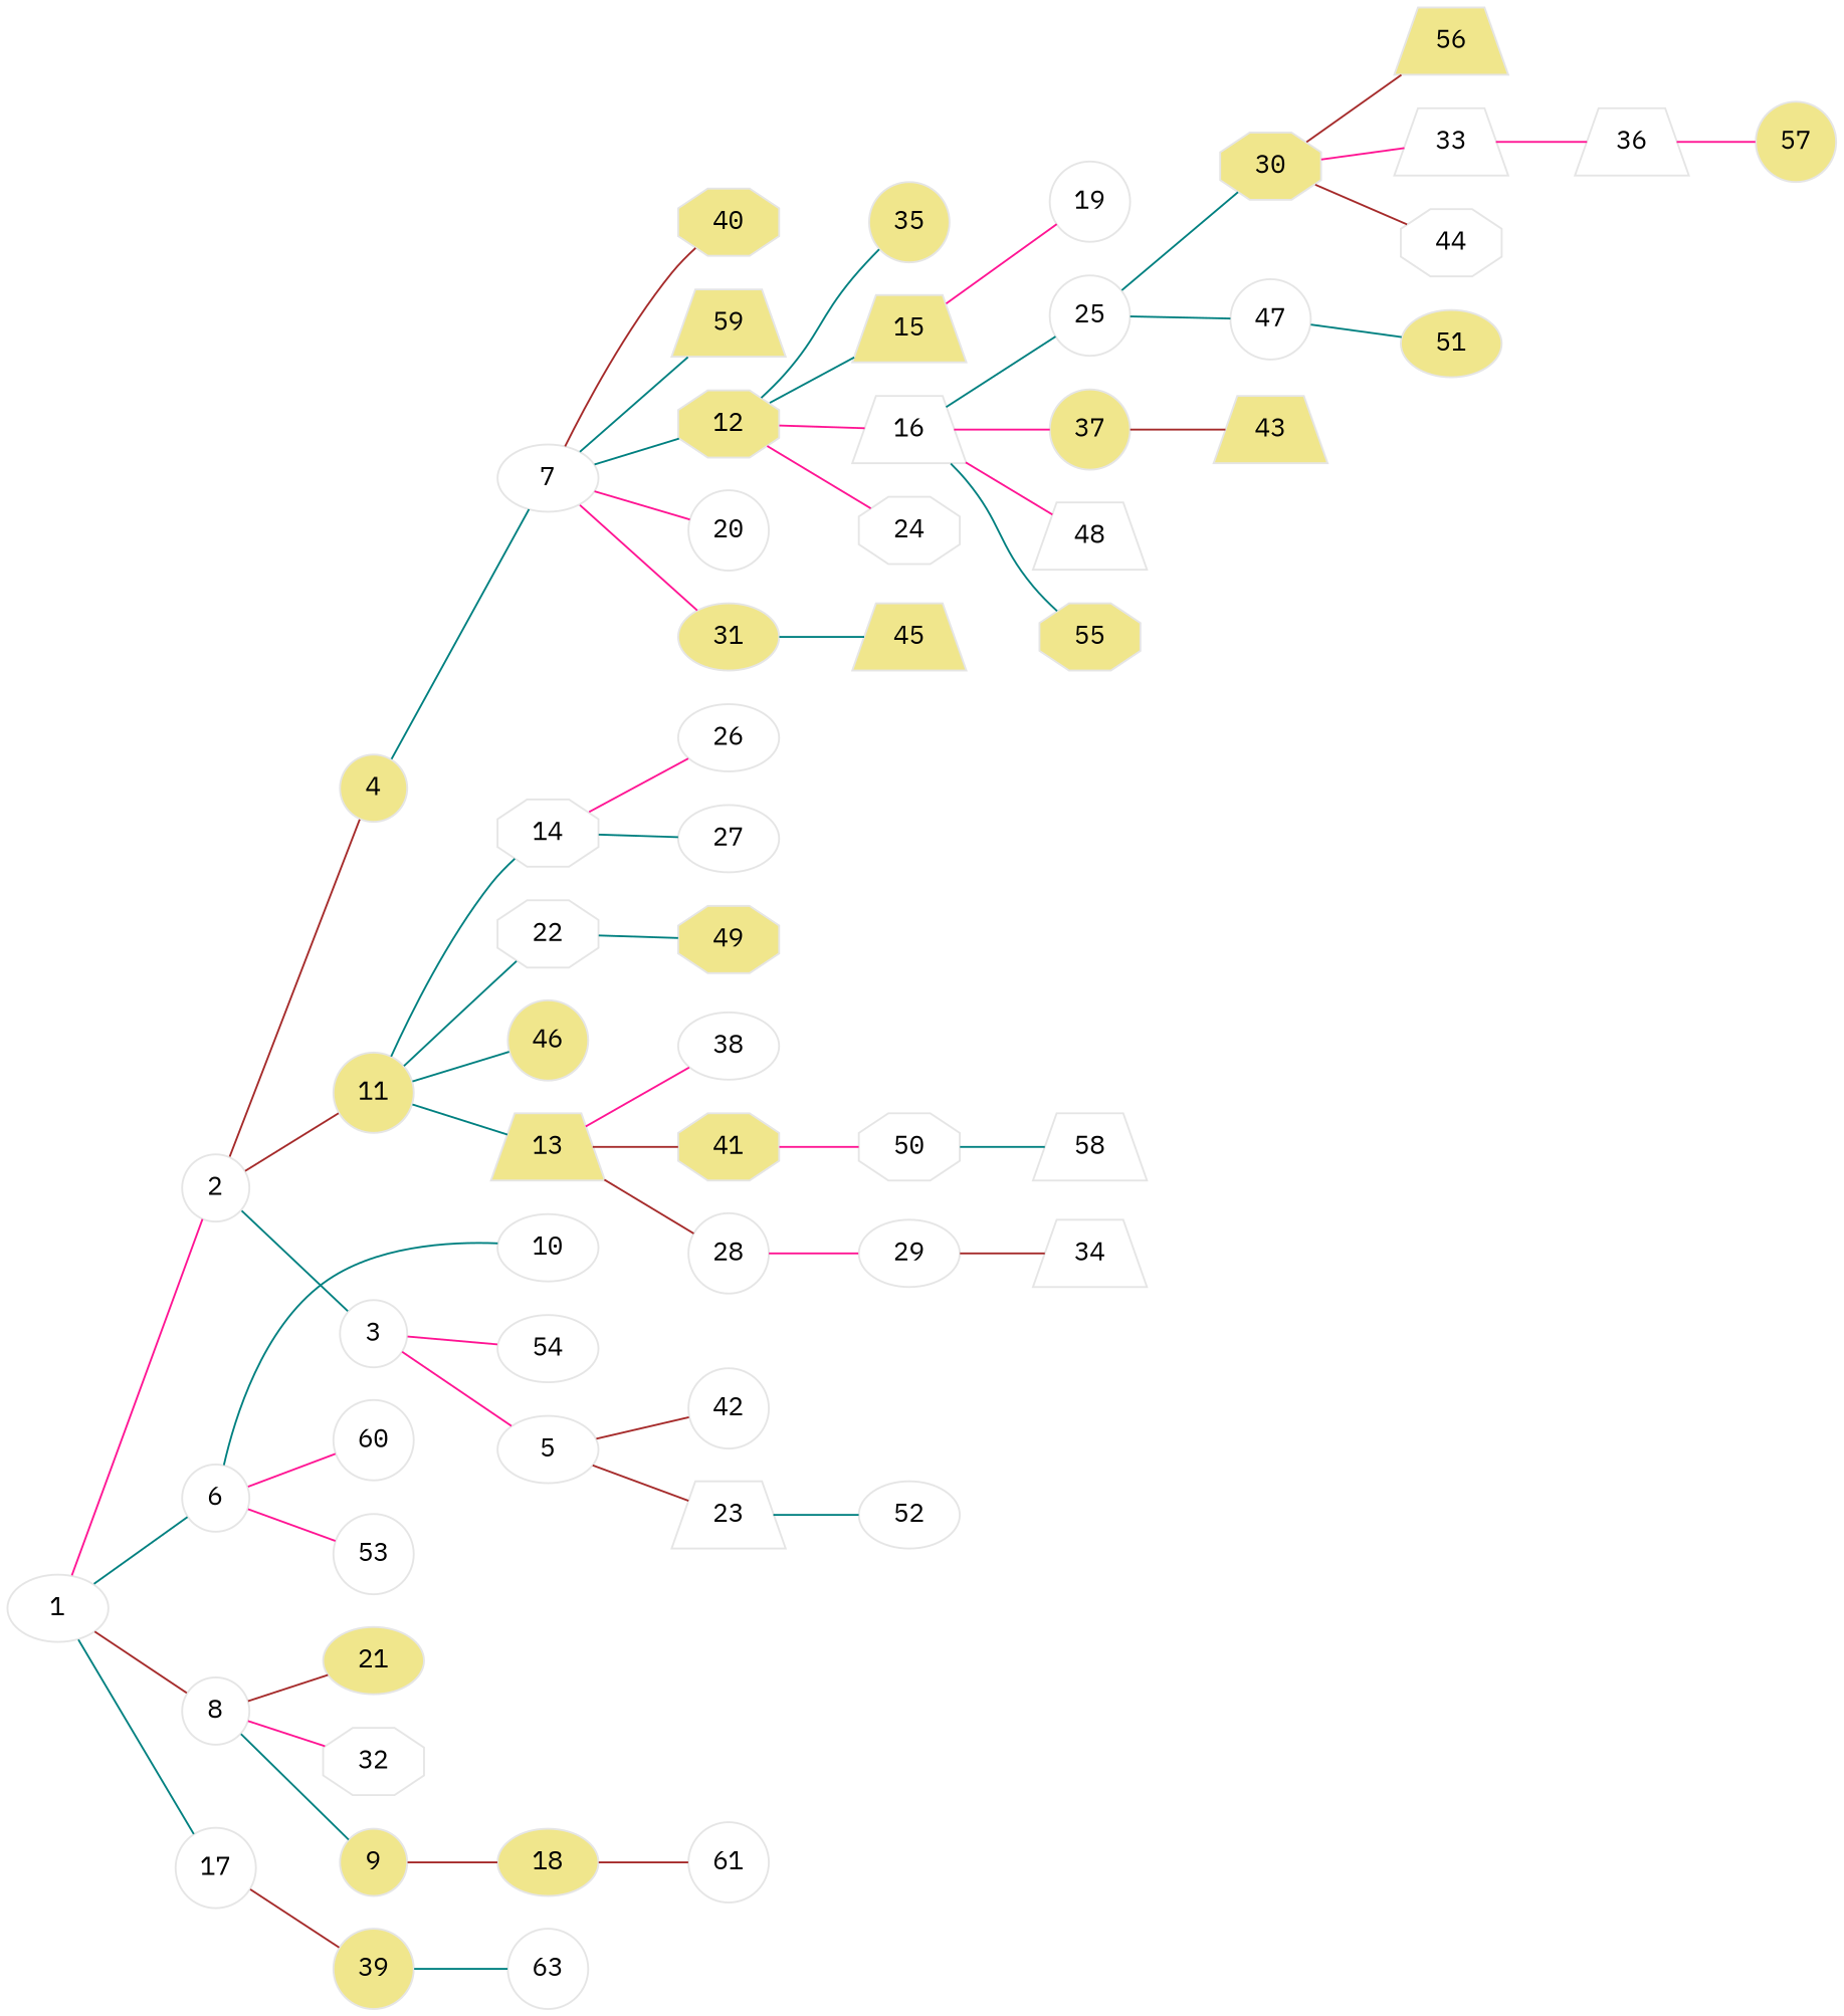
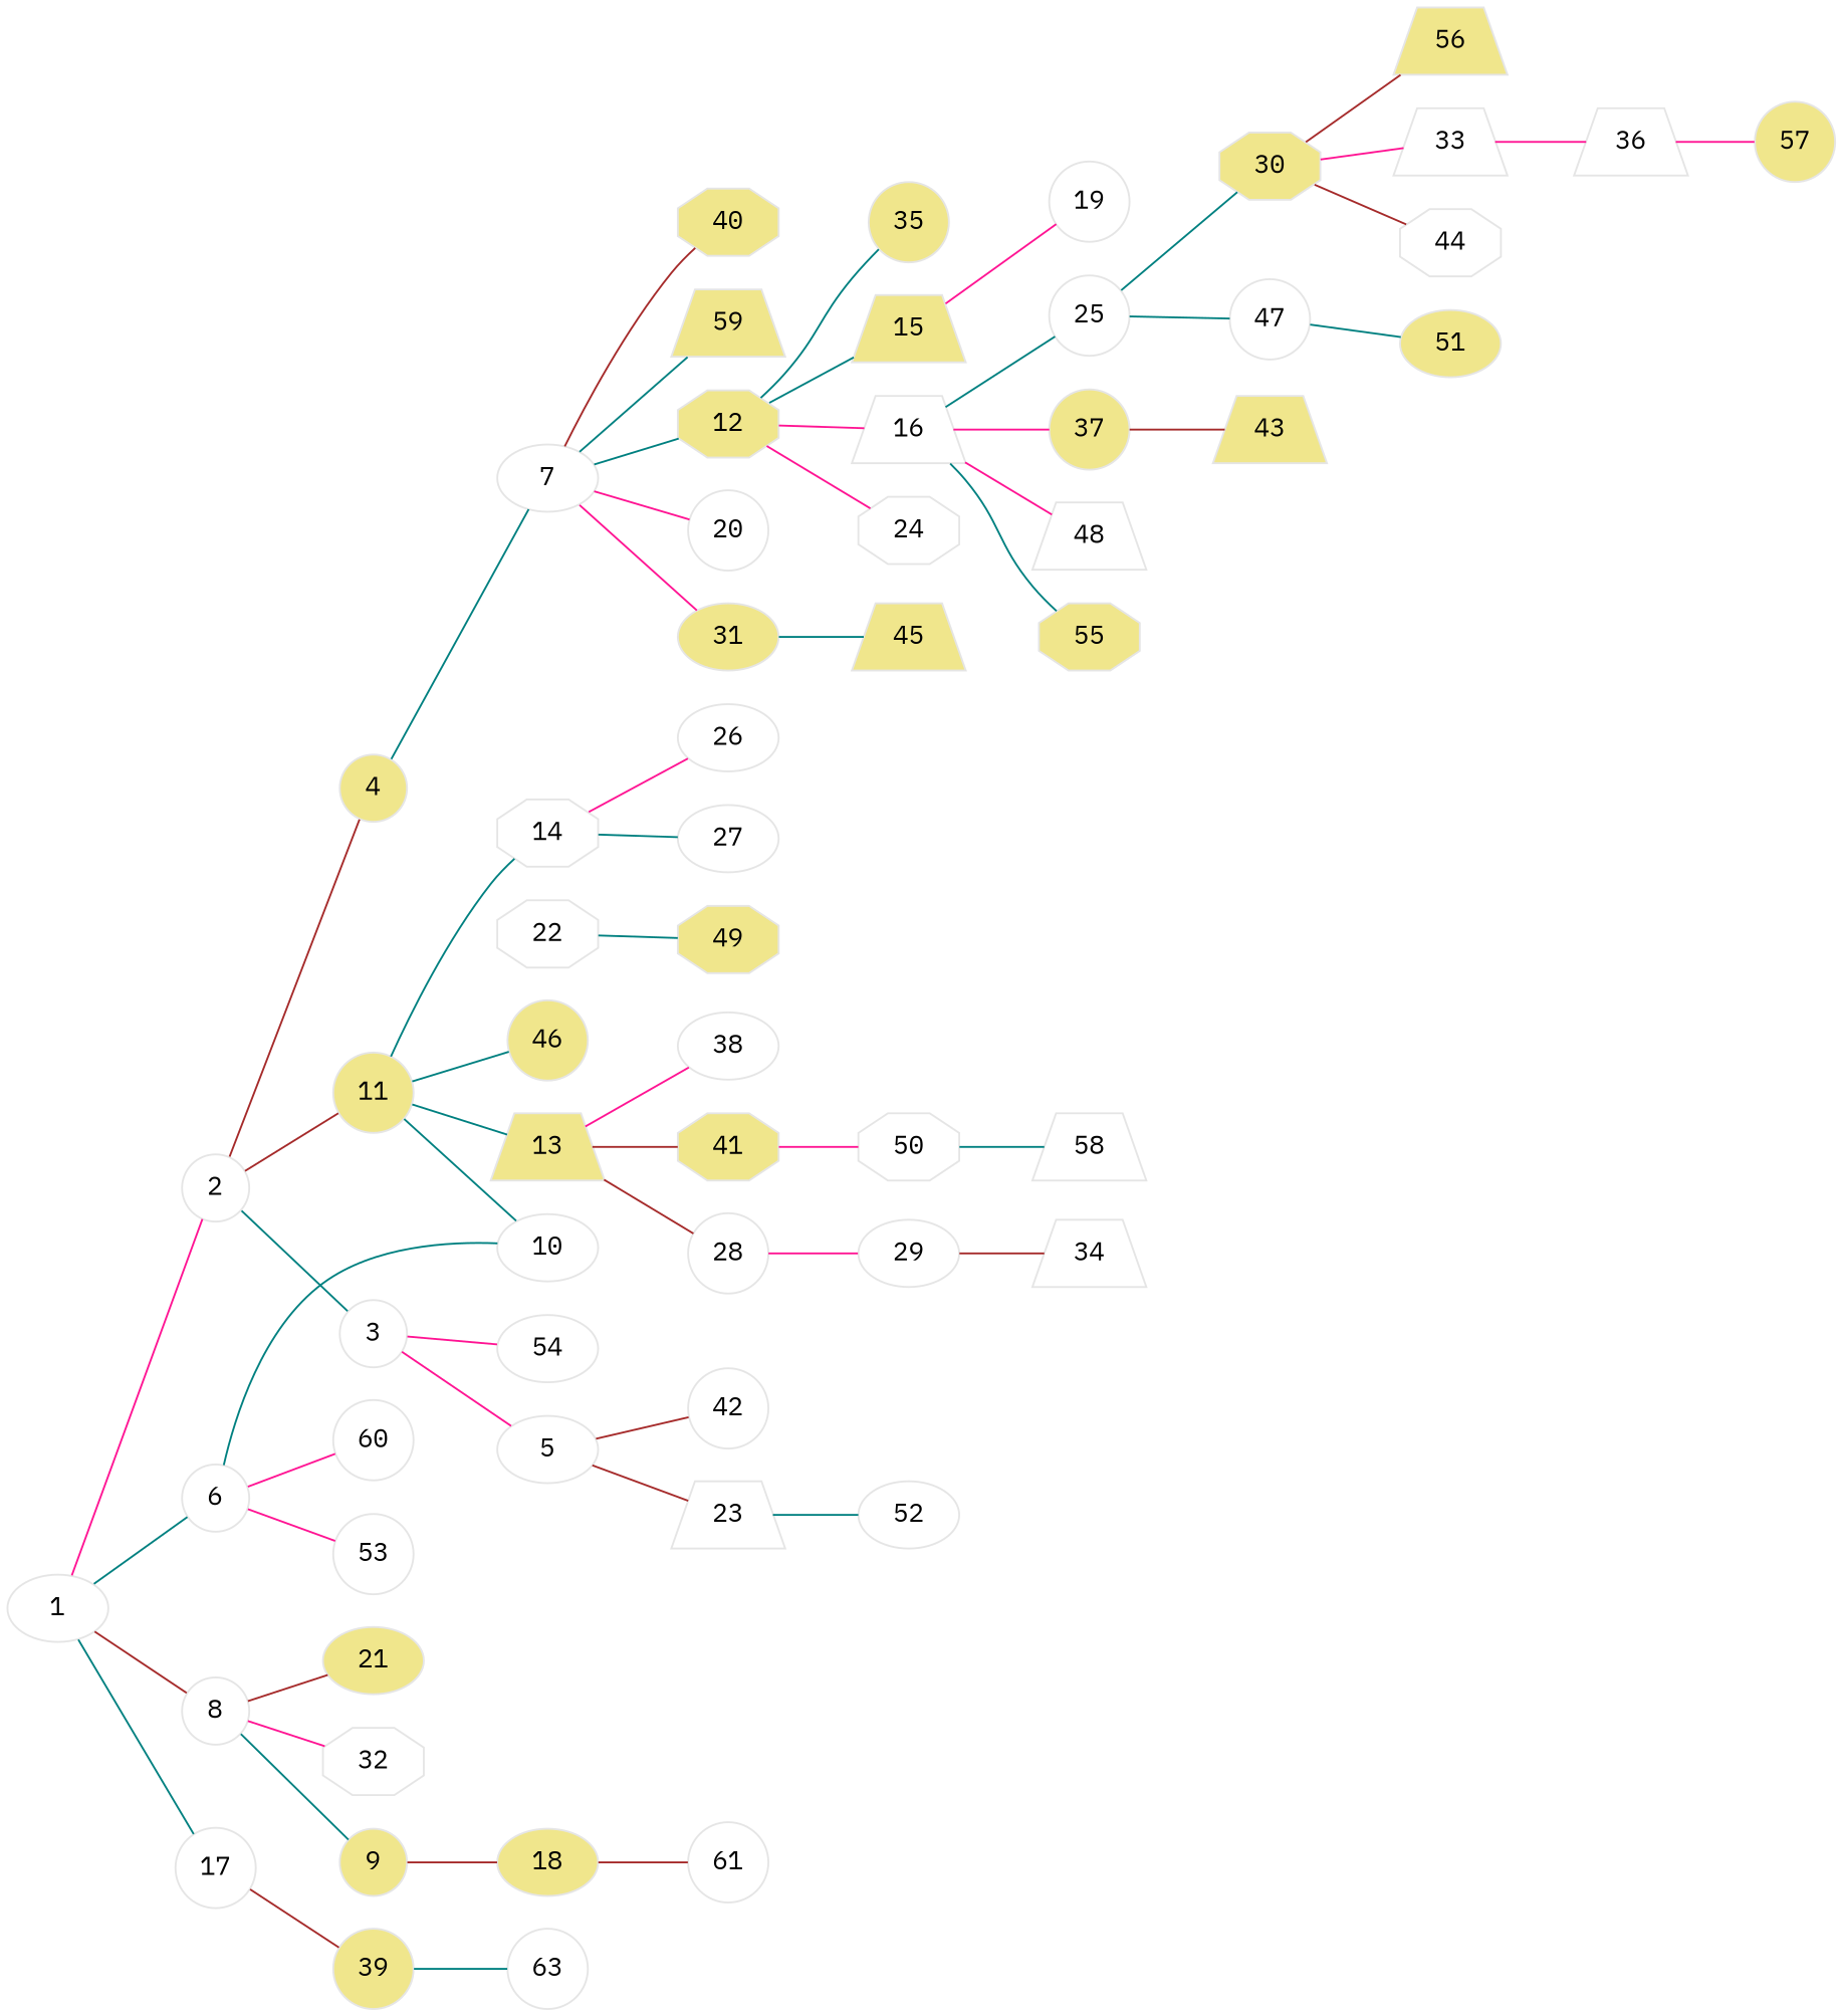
  graph {
    fontname="IBM Plex Mono"
    rankdir=LR
    node [color=gray90 fillcolor=white fontname="IBM Plex Mono" shape=circle style=filled]
    edge [color=teal fontname="IBM Plex Mono"]
    1 [shape=ellipse]
    2
    6
    8
    17
    3
    4 [fillcolor=khaki]
    11 [fillcolor=khaki]
    10 [shape=ellipse]
    53
    60
    9 [fillcolor=khaki]
    21 [fillcolor=khaki shape=ellipse]
    32 [shape=octagon]
    39 [fillcolor=khaki]
    5 [shape=ellipse]
    54 [shape=ellipse]
    7 [shape=ellipse]
    13 [fillcolor=khaki shape=trapezium]
    14 [shape=octagon]
    22 [shape=octagon]
    46 [fillcolor=khaki]
    23 [shape=trapezium]
    42
    12 [fillcolor=khaki shape=octagon]
    20
    31 [fillcolor=khaki shape=ellipse]
    40 [fillcolor=khaki shape=octagon]
    59 [fillcolor=khaki shape=trapezium]
    52 [shape=ellipse]
    15 [fillcolor=khaki shape=trapezium]
    16 [shape=trapezium]
    24 [shape=octagon]
    35 [fillcolor=khaki]
    45 [fillcolor=khaki shape=trapezium]
    18 [fillcolor=khaki shape=ellipse]
    61
    28
    38 [shape=ellipse]
    41 [fillcolor=khaki shape=octagon]
    26 [shape=ellipse]
    27 [shape=ellipse]
    49 [fillcolor=khaki shape=octagon]
    19
    25
    37 [fillcolor=khaki]
    48 [shape=trapezium]
    55 [fillcolor=khaki shape=octagon]
    29 [shape=ellipse]
    50 [shape=octagon]
    30 [fillcolor=khaki shape=octagon]
    47
    43 [fillcolor=khaki shape=trapezium]
    63
    33 [shape=trapezium]
    44 [shape=octagon]
    56 [fillcolor=khaki shape=trapezium]
    51 [fillcolor=khaki shape=ellipse]
    34 [shape=trapezium]
    36 [shape=trapezium]
    57 [fillcolor=khaki]
    58 [shape=trapezium]
    1 -- 2 [color=deeppink]
    1 -- 6
    1 -- 8 [color=brown]
    1 -- 17
    2 -- 3
    2 -- 4 [color=brown]
    2 -- 11 [color=brown]
    6 -- 10
    6 -- 53 [color=deeppink]
    6 -- 60 [color=deeppink]
    8 -- 9
    8 -- 21 [color=brown]
    8 -- 32 [color=deeppink]
    17 -- 39 [color=brown]
    3 -- 5 [color=deeppink]
    3 -- 54 [color=deeppink]
    4 -- 7
    11 -- 13
    11 -- 14
-   11 -- 22
+   11 -- 10
    11 -- 46
    9 -- 18 [color=brown]
    39 -- 63
    5 -- 23 [color=brown]
    5 -- 42 [color=brown]
    7 -- 12
    7 -- 20 [color=deeppink]
    7 -- 31 [color=deeppink]
    7 -- 40 [color=brown]
    7 -- 59
    13 -- 28 [color=brown]
    13 -- 38 [color=deeppink]
    13 -- 41 [color=brown]
    14 -- 26 [color=deeppink]
    14 -- 27
    22 -- 49
    23 -- 52
    12 -- 15
    12 -- 16 [color=deeppink]
    12 -- 24 [color=deeppink]
    12 -- 35
    31 -- 45
    15 -- 19 [color=deeppink]
    16 -- 25
    16 -- 37 [color=deeppink]
    16 -- 48 [color=deeppink]
    16 -- 55
    18 -- 61 [color=brown]
    28 -- 29 [color=deeppink]
    41 -- 50 [color=deeppink]
    25 -- 30
    25 -- 47
    37 -- 43 [color=brown]
    29 -- 34 [color=brown]
    50 -- 58
    30 -- 33 [color=deeppink]
    30 -- 44 [color=brown]
    30 -- 56 [color=brown]
    47 -- 51
    33 -- 36 [color=deeppink]
    36 -- 57 [color=deeppink]
  }
